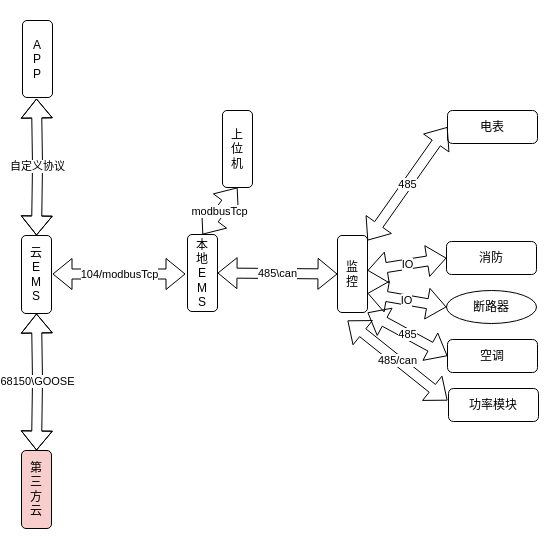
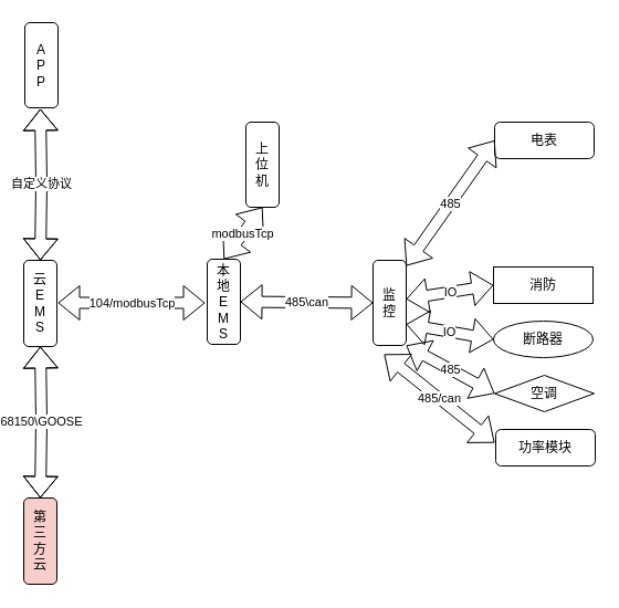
  <mxCell id="0" />
  <mxCell id="1" parent="0" />
  <mxCell id="2" value="云&lt;br&gt;E&lt;br&gt;M&lt;br&gt;S" style="rounded=1;whiteSpace=wrap;html=1;" parent="1" vertex="1"><mxGeometry x="20" y="235" width="30" height="78" as="geometry" /></mxCell>
  <mxCell id="3" value="104/modbusTcp" style="shape=flexArrow;endArrow=classic;startArrow=classic;html=1;rounded=0;" parent="1" edge="1"><mxGeometry width="100" height="100" relative="1" as="geometry"><mxPoint x="51" y="273.5" as="sourcePoint" /><mxPoint x="184" y="273.5" as="targetPoint" /></mxGeometry></mxCell>
  <mxCell id="4" value="本&lt;br&gt;地&lt;br&gt;E&lt;br&gt;M&lt;br&gt;S" style="rounded=1;whiteSpace=wrap;html=1;" parent="1" vertex="1"><mxGeometry x="186" y="234" width="30" height="77" as="geometry" /></mxCell>
  <mxCell id="5" value="监&lt;br&gt;控" style="rounded=1;whiteSpace=wrap;html=1;" parent="1" vertex="1"><mxGeometry x="336" y="235" width="30" height="77" as="geometry" /></mxCell>
  <mxCell id="6" value="485\can" style="shape=flexArrow;endArrow=classic;startArrow=classic;html=1;rounded=0;exitX=1;exitY=0.5;exitDx=0;exitDy=0;entryX=0;entryY=0.5;entryDx=0;entryDy=0;" parent="1" source="4" target="5" edge="1"><mxGeometry width="100" height="100" relative="1" as="geometry"><mxPoint x="496" y="260" as="sourcePoint" /><mxPoint x="596" y="160" as="targetPoint" /></mxGeometry></mxCell>
  <mxCell id="7" value="第&lt;br&gt;三&lt;br&gt;方&lt;br&gt;云" style="rounded=1;whiteSpace=wrap;html=1;fillColor=#f8cecc;" parent="1" vertex="1"><mxGeometry x="20" y="450" width="30" height="78" as="geometry" /></mxCell>
  <mxCell id="8" value="68150\GOOSE" style="shape=flexArrow;endArrow=classic;startArrow=classic;html=1;rounded=0;entryX=0.5;entryY=1;entryDx=0;entryDy=0;exitX=0.5;exitY=0;exitDx=0;exitDy=0;" parent="1" source="7" target="2" edge="1"><mxGeometry width="100" height="100" relative="1" as="geometry"><mxPoint x="136" y="470" as="sourcePoint" /><mxPoint x="236" y="370" as="targetPoint" /><Array as="points"><mxPoint x="36" y="380" /></Array></mxGeometry></mxCell>
  <mxCell id="9" value="电表" style="rounded=1;whiteSpace=wrap;html=1;" parent="1" vertex="1"><mxGeometry x="446" y="110" width="90" height="33" as="geometry" /></mxCell>
- <mxCell id="10" value="消防" style="rounded=1;whiteSpace=wrap;html=1;" parent="1" vertex="1"><mxGeometry x="445" y="241" width="90" height="33" as="geometry" /></mxCell>
+ <mxCell id="10" value="消防" style="whiteSpace=wrap;html=1;rounded=0;" parent="1" vertex="1"><mxGeometry x="445" y="241" width="90" height="33" as="geometry" /></mxCell>
  <mxCell id="11" value="断路器" style="ellipse;whiteSpace=wrap;html=1;" parent="1" vertex="1"><mxGeometry x="445" y="290" width="90" height="33" as="geometry" /></mxCell>
- <mxCell id="12" value="空调" style="rounded=1;whiteSpace=wrap;html=1;" parent="1" vertex="1"><mxGeometry x="446" y="339" width="90" height="33" as="geometry" /></mxCell>
+ <mxCell id="12" value="空调" style="rhombus;whiteSpace=wrap;html=1;" parent="1" vertex="1"><mxGeometry x="446" y="339" width="90" height="33" as="geometry" /></mxCell>
  <mxCell id="13" value="485" style="shape=flexArrow;endArrow=classic;startArrow=classic;html=1;rounded=0;entryX=0;entryY=0.5;entryDx=0;entryDy=0;" parent="1" target="9" edge="1"><mxGeometry width="100" height="100" relative="1" as="geometry"><mxPoint x="366" y="240" as="sourcePoint" /><mxPoint x="476" y="140" as="targetPoint" /></mxGeometry></mxCell>
  <mxCell id="14" value="485" style="shape=flexArrow;endArrow=classic;startArrow=classic;html=1;rounded=0;exitX=1;exitY=1;exitDx=0;exitDy=0;entryX=0;entryY=0.5;entryDx=0;entryDy=0;" parent="1" source="5" target="12" edge="1"><mxGeometry width="100" height="100" relative="1" as="geometry"><mxPoint x="366" y="520" as="sourcePoint" /><mxPoint x="466" y="420" as="targetPoint" /></mxGeometry></mxCell>
  <mxCell id="15" value="IO" style="shape=flexArrow;endArrow=classic;startArrow=classic;html=1;rounded=0;entryX=0;entryY=0.5;entryDx=0;entryDy=0;" parent="1" target="10" edge="1"><mxGeometry width="100" height="100" relative="1" as="geometry"><mxPoint x="366" y="270" as="sourcePoint" /><mxPoint x="786" y="100" as="targetPoint" /></mxGeometry></mxCell>
  <mxCell id="16" value="IO" style="shape=flexArrow;endArrow=classic;startArrow=classic;html=1;rounded=0;exitX=1;exitY=0.75;exitDx=0;exitDy=0;entryX=0;entryY=0.5;entryDx=0;entryDy=0;" parent="1" source="5" target="11" edge="1"><mxGeometry width="100" height="100" relative="1" as="geometry"><mxPoint x="596" y="324" as="sourcePoint" /><mxPoint x="696" y="224" as="targetPoint" /></mxGeometry></mxCell>
  <mxCell id="17" value="功率模块" style="rounded=1;whiteSpace=wrap;html=1;" parent="1" vertex="1"><mxGeometry x="447" y="388" width="90" height="33" as="geometry" /></mxCell>
  <mxCell id="18" value="485/can" style="shape=flexArrow;endArrow=classic;startArrow=classic;html=1;rounded=0;" parent="1" edge="1"><mxGeometry width="100" height="100" relative="1" as="geometry"><mxPoint x="346" y="320" as="sourcePoint" /><mxPoint x="446" y="400" as="targetPoint" /></mxGeometry></mxCell>
  <mxCell id="19" value="A&lt;br&gt;P&lt;br&gt;P" style="rounded=1;whiteSpace=wrap;html=1;" parent="1" vertex="1"><mxGeometry x="21" y="20" width="30" height="77" as="geometry" /></mxCell>
  <mxCell id="20" value="自定义协议" style="shape=flexArrow;endArrow=classic;startArrow=classic;html=1;rounded=0;entryX=0.5;entryY=1;entryDx=0;entryDy=0;exitX=0.5;exitY=0;exitDx=0;exitDy=0;" parent="1" edge="1"><mxGeometry width="100" height="100" relative="1" as="geometry"><mxPoint x="35" y="235" as="sourcePoint" /><mxPoint x="35" y="98" as="targetPoint" /><Array as="points"><mxPoint x="36" y="165" /></Array></mxGeometry></mxCell>
  <mxCell id="21" value="上&lt;br&gt;位&lt;br&gt;机" style="rounded=1;whiteSpace=wrap;html=1;" parent="1" vertex="1"><mxGeometry x="221" y="110" width="30" height="77" as="geometry" /></mxCell>
  <mxCell id="22" value="modbusTcp" style="shape=flexArrow;endArrow=classic;startArrow=classic;html=1;rounded=0;entryX=0.5;entryY=1;entryDx=0;entryDy=0;exitX=0.5;exitY=0;exitDx=0;exitDy=0;" parent="1" source="4" target="21" edge="1"><mxGeometry width="100" height="100" relative="1" as="geometry"><mxPoint x="196" y="230" as="sourcePoint" /><mxPoint x="426" y="60" as="targetPoint" /></mxGeometry></mxCell>
